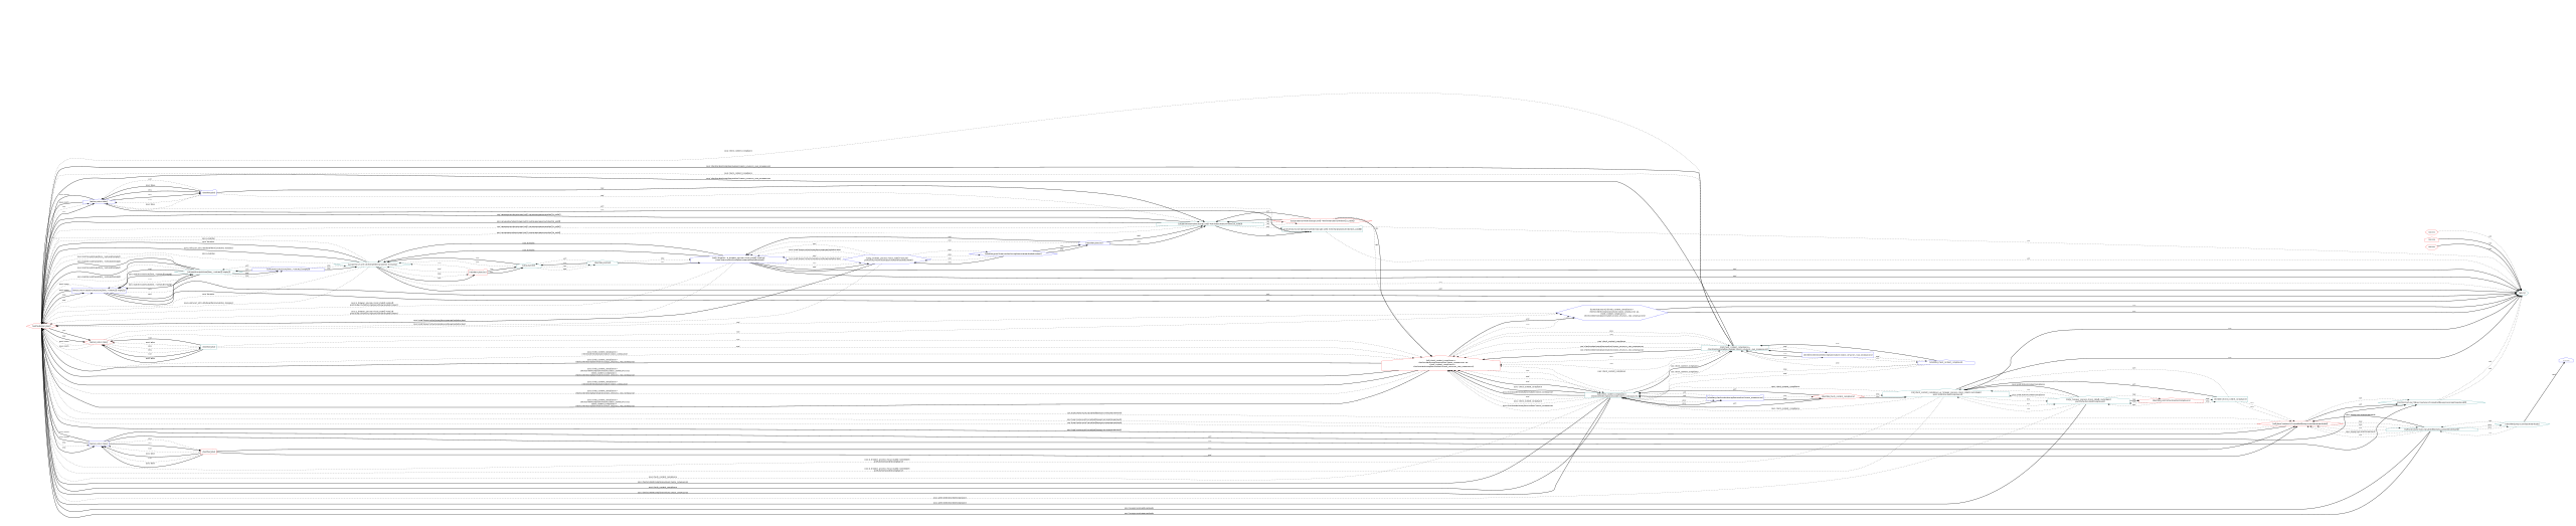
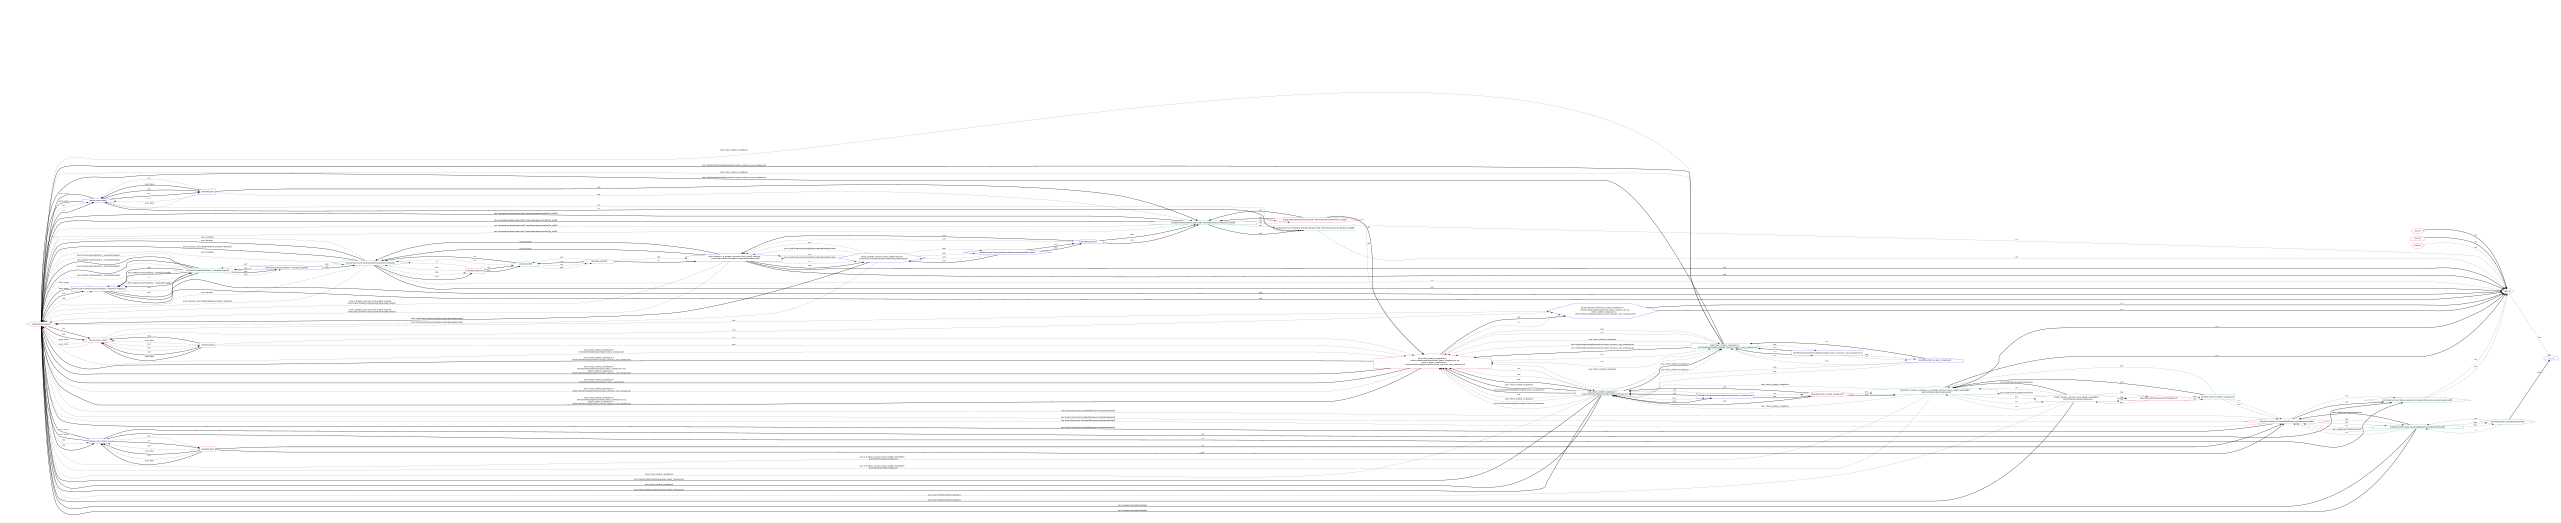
  digraph {
    fontname="Fira Sans"
    rankdir=LR
    node [color=teal fontname="Fira Sans" shape=hexagon]
    edge [fontname="Fira Sans" style=dashed]
    n1 [color=red label="(MethodReturn,bool)"]
    n2 [color=red label="(Return,return false;)"]
    n3 [color=blue label="(Return,return false;)" shape=house]
    n4 [color=blue label="(Return,return !matcher.MatchURL(item_->GetURL()).empty();)" shape=folder]
    n5 [color=blue label="(Return,return false;)" shape=folder]
    n6 [label="(Identifier,false)" shape=folder]
    n7 [color=blue label="(ControlStructure,if (check_content_compliance !=\n          CheckContentComplianceValues::CHECK_DOWNLOADS &&\n      check_content_compliance !=\n           CheckContentComplianceValues::CHECK_UPLOADS_AND_DOWNLOADS))"]
    n8 [label="(ControlStructure,if (!BrowserDMTokenStorage::Get()->RetrieveBrowserDMToken().is_valid()))" shape=folder]
    n9 [color=blue label="(Identifier,false)" shape=folder]
    n10 [label="(Block,)"]
    n11 [label="(Call,!matcher.MatchURL(item_->GetURL()).empty())"]
    n12 [label="(ControlStructure,if (!base::FeatureList::IsEnabled(kDeepScanningOfDownloads)))"]
    n13 [color=red label="(Identifier,false)" shape=folder]
    1000102 [color=blue shape=house]
    n15 [color=blue label="(Identifier,CheckContentComplianceValues::CHECK_UPLOADS_AND_DOWNLOADS)" shape=folder]
    n16 [label="(Call,check_content_compliance !=\n           CheckContentComplianceValues::CHECK_UPLOADS_AND_DOWNLOADS)" shape=folder]
    n17 [color=blue label="(Identifier,check_content_compliance)" shape=house]
    n18 [color=red label="(Call,check_content_compliance !=\n          CheckContentComplianceValues::CHECK_DOWNLOADS &&\n      check_content_compliance !=\n           CheckContentComplianceValues::CHECK_UPLOADS_AND_DOWNLOADS)" shape=house]
    n19 [label="(Call,check_content_compliance !=\n          CheckContentComplianceValues::CHECK_DOWNLOADS)" shape=folder]
    n20 [label="(Call,!BrowserDMTokenStorage::Get()->RetrieveBrowserDMToken().is_valid())" shape=house]
    n21 [color=red label="(Call,BrowserDMTokenStorage::Get()->RetrieveBrowserDMToken().is_valid())"]
    n22 [color=blue label="(Call,* domains = g_browser_process->local_state()->GetList(\n      prefs::kURLsToCheckComplianceOfDownloadedContent))" shape=house]
    n23 [color=blue label="(Call,g_browser_process->local_state()->GetList(\n      prefs::kURLsToCheckComplianceOfDownloadedContent))"]
    n24 [label="(Call,policy::url_util::AddAllowFilters(&matcher, domains))"]
    n25 [color=blue label="(Identifier,prefs::kURLsToCheckComplianceOfDownloadedContent)"]
    n26 [color=red label="(Identifier,domains)" shape=folder]
    n27 [color=blue label="(Identifier,domains)" shape=house]
    n28 [label="(Identifier,kDeepScanningOfDownloads)"]
    n29 [label="(Call,base::FeatureList::IsEnabled(kDeepScanningOfDownloads))" shape=house]
    n30 [color=red label="(Call,!base::FeatureList::IsEnabled(kDeepScanningOfDownloads))"]
    n31 [label="(Call,&matcher)" shape=house]
    n32 [label="(Identifier,matcher)" shape=house]
    n33 [color=blue label="(Call,matcher.MatchURL(item_->GetURL()).empty())" shape=house]
    n34 [label="(Call,g_browser_process->local_state()->GetInteger(\n      prefs::kCheckContentCompliance))" shape=house]
    n35 [label="(Call,check_content_compliance = g_browser_process->local_state()->GetInteger(\n      prefs::kCheckContentCompliance))" shape=house]
    n36 [color=red label="(Identifier,prefs::kCheckContentCompliance)" shape=house]
    n37 [label="(Identifier,check_content_compliance)" shape=folder]
    n38 [color=blue label="(Identifier,CheckContentComplianceValues::CHECK_DOWNLOADS)" shape=folder]
    n39 [color=red label="(Identifier,check_content_compliance)"]
    1000110 [color=red]
    1000130 [color=red shape=house]
    1000135 [color=red]
    n1 -> n2 [label="CFG: " style=bold]
    n1 -> n2 [label="CFG: " style=bold]
    n1 -> n3 [label="CFG: "]
    n1 -> n3 [label="CFG: " style=bold]
    n1 -> n4 [label="CFG: " style=bold]
    n1 -> n4 [label="CFG: "]
    n1 -> n5 [label="CFG: "]
    n1 -> n5 [label="CFG: " style=bold]
    n2 -> n1 [label="DDG: <RET>"]
    n2 -> n1 [label="DDG: <RET>"]
    n2 -> n6 [label="CFG: "]
    n2 -> n6 [label="CFG: "]
    n2 -> n7 [label="AST: "]
    n2 -> n7 [label="AST: "]
    n3 -> n1 [label="DDG: <RET>" style=bold]
    n3 -> n1 [label="DDG: <RET>" style=bold]
    n3 -> n8 [label="AST: "]
    n3 -> n8 [label="AST: " style=bold]
    n3 -> n9 [label="CFG: " style=bold]
    n3 -> n9 [label="CFG: " style=bold]
    n4 -> n1 [label="DDG: <RET>"]
    n4 -> n1 [label="DDG: <RET>" style=bold]
    n4 -> n10 [label="AST: " style=bold]
    n4 -> n10 [label="AST: " style=bold]
    n4 -> n11 [label="CFG: "]
    n4 -> n11 [label="CFG: " style=bold]
    n5 -> n1 [label="DDG: <RET>" style=bold]
    n5 -> n1 [label="DDG: <RET>" style=bold]
    n5 -> n12 [label="AST: " style=bold]
    n5 -> n12 [label="AST: " style=bold]
    n5 -> n13 [label="CFG: "]
    n5 -> n13 [label="CFG: " style=bold]
    n6 -> n2 [label="AST: " style=bold]
    n6 -> n2 [label="DDG: false" style=bold]
    n6 -> n2 [label="AST: " style=bold]
    n6 -> n2 [label="DDG: false"]
    n6 -> n18 [label="CFG: "]
    n6 -> n18 [label="CFG: "]
    n7 -> n10 [label="AST: " style=bold]
    n7 -> n10 [label="AST: " style=bold]
    n8 -> n10 [label="AST: "]
    n8 -> n10 [label="AST: "]
    n9 -> n3 [label="AST: "]
    n9 -> n3 [label="DDG: false"]
    n9 -> n3 [label="AST: "]
    n9 -> n3 [label="DDG: false" style=bold]
    n9 -> n20 [label="CFG: " style=bold]
    n9 -> n20 [label="CFG: "]
+   n10 -> 1000102 [label="AST: "]
    n11 -> n1 [label="DDG: matcher.MatchURL(item_->GetURL()).empty()"]
    n11 -> n1 [label="DDG: !matcher.MatchURL(item_->GetURL()).empty()" style=bold]
    n11 -> n1 [label="DDG: matcher.MatchURL(item_->GetURL()).empty()" style=bold]
    n11 -> n1 [label="DDG: !matcher.MatchURL(item_->GetURL()).empty()"]
    n11 -> n4 [label="AST: " style=bold]
    n11 -> n4 [label="DDG: !matcher.MatchURL(item_->GetURL()).empty()" style=bold]
    n11 -> n4 [label="AST: "]
    n11 -> n4 [label="DDG: !matcher.MatchURL(item_->GetURL()).empty()" style=bold]
    n11 -> n33 [label="CFG: " style=bold]
    n11 -> n33 [label="CFG: "]
    n12 -> n10 [label="AST: "]
    n12 -> n10 [label="AST: "]
    n13 -> n5 [label="AST: "]
    n13 -> n5 [label="DDG: false" style=bold]
    n13 -> n5 [label="AST: "]
    n13 -> n5 [label="DDG: false" style=bold]
    n13 -> n30 [label="CFG: " style=bold]
    n13 -> n30 [label="CFG: " style=bold]
    n15 -> n16 [label="AST: " style=bold]
    n15 -> n16 [label="AST: " style=bold]
    n15 -> n17 [label="CFG: "]
    n15 -> n17 [label="CFG: "]
    n16 -> n1 [label="DDG: check_content_compliance"]
    n16 -> n1 [label="DDG: CheckContentComplianceValues::CHECK_UPLOADS_AND_DOWNLOADS" style=bold]
    n16 -> n1 [label="DDG: check_content_compliance"]
    n16 -> n1 [label="DDG: CheckContentComplianceValues::CHECK_UPLOADS_AND_DOWNLOADS" style=bold]
    n16 -> n15 [label="CFG: "]
    n16 -> n15 [label="CFG: "]
    n16 -> n18 [label="AST: "]
    n16 -> n18 [label="DDG: check_content_compliance"]
    n16 -> n18 [label="DDG: CheckContentComplianceValues::CHECK_UPLOADS_AND_DOWNLOADS"]
    n16 -> n18 [label="AST: "]
    n16 -> n18 [label="DDG: check_content_compliance"]
    n16 -> n18 [label="DDG: CheckContentComplianceValues::CHECK_UPLOADS_AND_DOWNLOADS" style=bold]
    n17 -> n16 [label="AST: " style=bold]
    n17 -> n16 [label="AST: "]
    n17 -> n19 [label="CFG: "]
    n17 -> n19 [label="CFG: "]
    n18 -> n1 [label="DDG: check_content_compliance !=\n          CheckContentComplianceValues::CHECK_DOWNLOADS"]
    n18 -> n1 [label="DDG: check_content_compliance !=\n           CheckContentComplianceValues::CHECK_UPLOADS_AND_DOWNLOADS" style=bold]
    n18 -> n1 [label="DDG: check_content_compliance !=\n          CheckContentComplianceValues::CHECK_DOWNLOADS &&\n      check_content_compliance !=\n           CheckContentComplianceValues::CHECK_UPLOADS_AND_DOWNLOADS" style=bold]
    n18 -> n1 [label="DDG: check_content_compliance !=\n          CheckContentComplianceValues::CHECK_DOWNLOADS" style=bold]
    n18 -> n1 [label="DDG: check_content_compliance !=\n           CheckContentComplianceValues::CHECK_UPLOADS_AND_DOWNLOADS"]
    n18 -> n1 [label="DDG: check_content_compliance !=\n          CheckContentComplianceValues::CHECK_DOWNLOADS &&\n      check_content_compliance !=\n           CheckContentComplianceValues::CHECK_UPLOADS_AND_DOWNLOADS" style=bold]
    n18 -> n7 [label="AST: " style=bold]
    n18 -> n7 [label="AST: "]
    n18 -> n16 [label="CFG: "]
    n18 -> n16 [label="CFG: "]
    n18 -> n19 [label="CFG: "]
    n18 -> n19 [label="CFG: "]
    n19 -> n1 [label="DDG: check_content_compliance"]
    n19 -> n1 [label="DDG: CheckContentComplianceValues::CHECK_DOWNLOADS" style=bold]
    n19 -> n1 [label="DDG: check_content_compliance" style=bold]
    n19 -> n1 [label="DDG: CheckContentComplianceValues::CHECK_DOWNLOADS" style=bold]
    n19 -> n16 [label="DDG: check_content_compliance" style=bold]
    n19 -> n16 [label="DDG: check_content_compliance"]
    n19 -> n18 [label="AST: " style=bold]
    n19 -> n18 [label="DDG: check_content_compliance" style=bold]
    n19 -> n18 [label="DDG: CheckContentComplianceValues::CHECK_DOWNLOADS" style=bold]
    n19 -> n18 [label="AST: "]
    n19 -> n18 [label="DDG: check_content_compliance"]
    n19 -> n18 [label="DDG: CheckContentComplianceValues::CHECK_DOWNLOADS"]
    n19 -> n38 [label="CFG: "]
    n19 -> n38 [label="CFG: " style=bold]
    n20 -> n1 [label="DDG: !BrowserDMTokenStorage::Get()->RetrieveBrowserDMToken().is_valid()" style=bold]
    n20 -> n1 [label="DDG: BrowserDMTokenStorage::Get()->RetrieveBrowserDMToken().is_valid()" style=bold]
    n20 -> n1 [label="DDG: !BrowserDMTokenStorage::Get()->RetrieveBrowserDMToken().is_valid()"]
    n20 -> n1 [label="DDG: BrowserDMTokenStorage::Get()->RetrieveBrowserDMToken().is_valid()"]
    n20 -> n8 [label="AST: " style=bold]
    n20 -> n8 [label="AST: "]
    n20 -> n21 [label="CFG: "]
    n20 -> n21 [label="CFG: "]
    n21 -> n18 [label="CFG: " style=bold]
    n21 -> n18 [label="CFG: "]
    n21 -> n20 [label="AST: " style=bold]
    n21 -> n20 [label="AST: " style=bold]
    n22 -> n1 [label="DDG: g_browser_process->local_state()->GetList(\n      prefs::kURLsToCheckComplianceOfDownloadedContent)"]
    n22 -> n1 [label="DDG: g_browser_process->local_state()->GetList(\n      prefs::kURLsToCheckComplianceOfDownloadedContent)"]
    n22 -> n10 [label="AST: " style=bold]
    n22 -> n10 [label="AST: " style=bold]
    n22 -> n23 [label="CFG: "]
    n22 -> n23 [label="CFG: " style=bold]
    n22 -> n24 [label="DDG: domains" style=bold]
    n22 -> n24 [label="DDG: domains" style=bold]
    n23 -> n1 [label="DDG: prefs::kURLsToCheckComplianceOfDownloadedContent" style=bold]
    n23 -> n1 [label="DDG: prefs::kURLsToCheckComplianceOfDownloadedContent"]
    n23 -> n22 [label="AST: "]
    n23 -> n22 [label="DDG: prefs::kURLsToCheckComplianceOfDownloadedContent"]
    n23 -> n22 [label="AST: "]
    n23 -> n22 [label="DDG: prefs::kURLsToCheckComplianceOfDownloadedContent"]
    n23 -> n25 [label="CFG: "]
    n23 -> n25 [label="CFG: "]
    n24 -> n1 [label="DDG: domains"]
    n24 -> n1 [label="DDG: policy::url_util::AddAllowFilters(&matcher, domains)"]
    n24 -> n1 [label="DDG: &matcher"]
    n24 -> n1 [label="DDG: domains" style=bold]
    n24 -> n1 [label="DDG: policy::url_util::AddAllowFilters(&matcher, domains)" style=bold]
    n24 -> n1 [label="DDG: &matcher"]
    n24 -> n10 [label="AST: "]
    n24 -> n10 [label="AST: " style=bold]
    n24 -> n26 [label="CFG: "]
    n24 -> n26 [label="CFG: " style=bold]
    n25 -> n23 [label="AST: "]
    n25 -> n23 [label="AST: " style=bold]
    n25 -> n27 [label="CFG: " style=bold]
    n25 -> n27 [label="CFG: " style=bold]
    n26 -> n24 [label="AST: "]
    n26 -> n24 [label="AST: "]
    n26 -> n31 [label="CFG: " style=bold]
    n26 -> n31 [label="CFG: " style=bold]
    n27 -> n20 [label="CFG: " style=bold]
    n27 -> n20 [label="CFG: " style=bold]
    n27 -> n22 [label="AST: " style=bold]
    n27 -> n22 [label="AST: "]
    n28 -> 1000102 [label="CFG: " style=bold]
    n28 -> n29 [label="AST: "]
    n28 -> n29 [label="AST: "]
    n29 -> n1 [label="DDG: kDeepScanningOfDownloads" style=bold]
    n29 -> n1 [label="DDG: kDeepScanningOfDownloads" style=bold]
    n29 -> n28 [label="CFG: "]
    n29 -> n28 [label="CFG: "]
    n29 -> n30 [label="AST: "]
    n29 -> n30 [label="DDG: kDeepScanningOfDownloads"]
    n29 -> n30 [label="AST: "]
    n29 -> n30 [label="DDG: kDeepScanningOfDownloads" style=bold]
    n30 -> n1 [label="DDG: !base::FeatureList::IsEnabled(kDeepScanningOfDownloads)"]
    n30 -> n1 [label="DDG: base::FeatureList::IsEnabled(kDeepScanningOfDownloads)"]
    n30 -> n1 [label="DDG: !base::FeatureList::IsEnabled(kDeepScanningOfDownloads)"]
    n30 -> n1 [label="DDG: base::FeatureList::IsEnabled(kDeepScanningOfDownloads)" style=bold]
    n30 -> n12 [label="AST: "]
    n30 -> n12 [label="AST: " style=bold]
    n30 -> n29 [label="CFG: "]
    n30 -> n29 [label="CFG: "]
    n31 -> n24 [label="AST: " style=bold]
    n31 -> n24 [label="AST: "]
    n31 -> n32 [label="CFG: "]
    n31 -> n32 [label="CFG: "]
    n32 -> n22 [label="CFG: "]
    n32 -> n22 [label="CFG: " style=bold]
    n32 -> n31 [label="AST: "]
    n32 -> n31 [label="AST: " style=bold]
    n33 -> n11 [label="AST: "]
    n33 -> n11 [label="AST: " style=bold]
    n33 -> n24 [label="CFG: "]
    n33 -> n24 [label="CFG: " style=bold]
    n34 -> n1 [label="DDG: prefs::kCheckContentCompliance"]
    n34 -> n1 [label="DDG: prefs::kCheckContentCompliance" style=bold]
    n34 -> n35 [label="AST: "]
    n34 -> n35 [label="DDG: prefs::kCheckContentCompliance" style=bold]
    n34 -> n35 [label="AST: "]
    n34 -> n35 [label="DDG: prefs::kCheckContentCompliance"]
    n34 -> n36 [label="CFG: "]
    n34 -> n36 [label="CFG: " style=bold]
    n35 -> n1 [label="DDG: g_browser_process->local_state()->GetInteger(\n      prefs::kCheckContentCompliance)"]
    n35 -> n1 [label="DDG: g_browser_process->local_state()->GetInteger(\n      prefs::kCheckContentCompliance)"]
    n35 -> n10 [label="AST: " style=bold]
    n35 -> n10 [label="AST: " style=bold]
    n35 -> n19 [label="DDG: check_content_compliance"]
    n35 -> n19 [label="DDG: check_content_compliance"]
    n35 -> n34 [label="CFG: "]
    n35 -> n34 [label="CFG: "]
    n36 -> n34 [label="AST: "]
    n36 -> n34 [label="AST: "]
    n36 -> n37 [label="CFG: "]
    n36 -> n37 [label="CFG: "]
    n37 -> n30 [label="CFG: "]
    n37 -> n30 [label="CFG: "]
    n37 -> n35 [label="AST: "]
    n37 -> n35 [label="AST: " style=bold]
    n38 -> n19 [label="AST: "]
    n38 -> n19 [label="AST: " style=bold]
    n38 -> n39 [label="CFG: "]
    n38 -> n39 [label="CFG: " style=bold]
    n39 -> n19 [label="AST: " style=bold]
    n39 -> n19 [label="AST: " style=bold]
    n39 -> n35 [label="CFG: "]
    n39 -> n35 [label="CFG: " style=bold]
-   1000110 -> n10 [label="AST: "]
+   1000110 -> n10 [label="AST: " style=bold]
    1000130 -> n10 [label="AST: " style=bold]
-   1000135 -> n10 [label="AST: " style=bold]
+   1000135 -> n10 [label="AST: "]
  }
